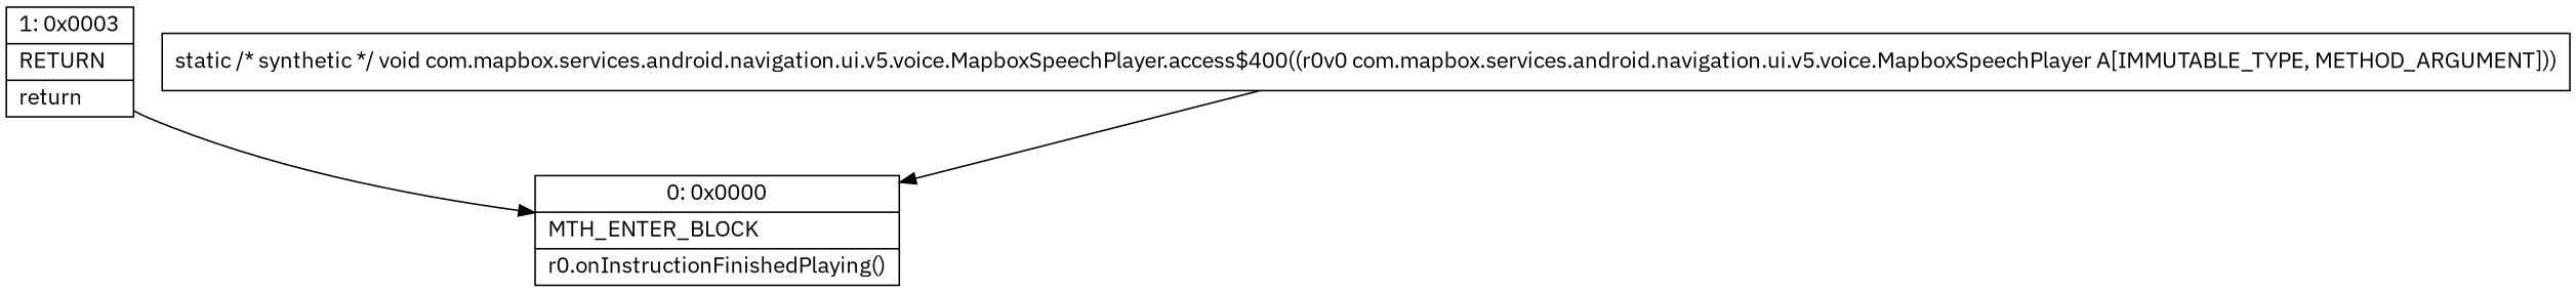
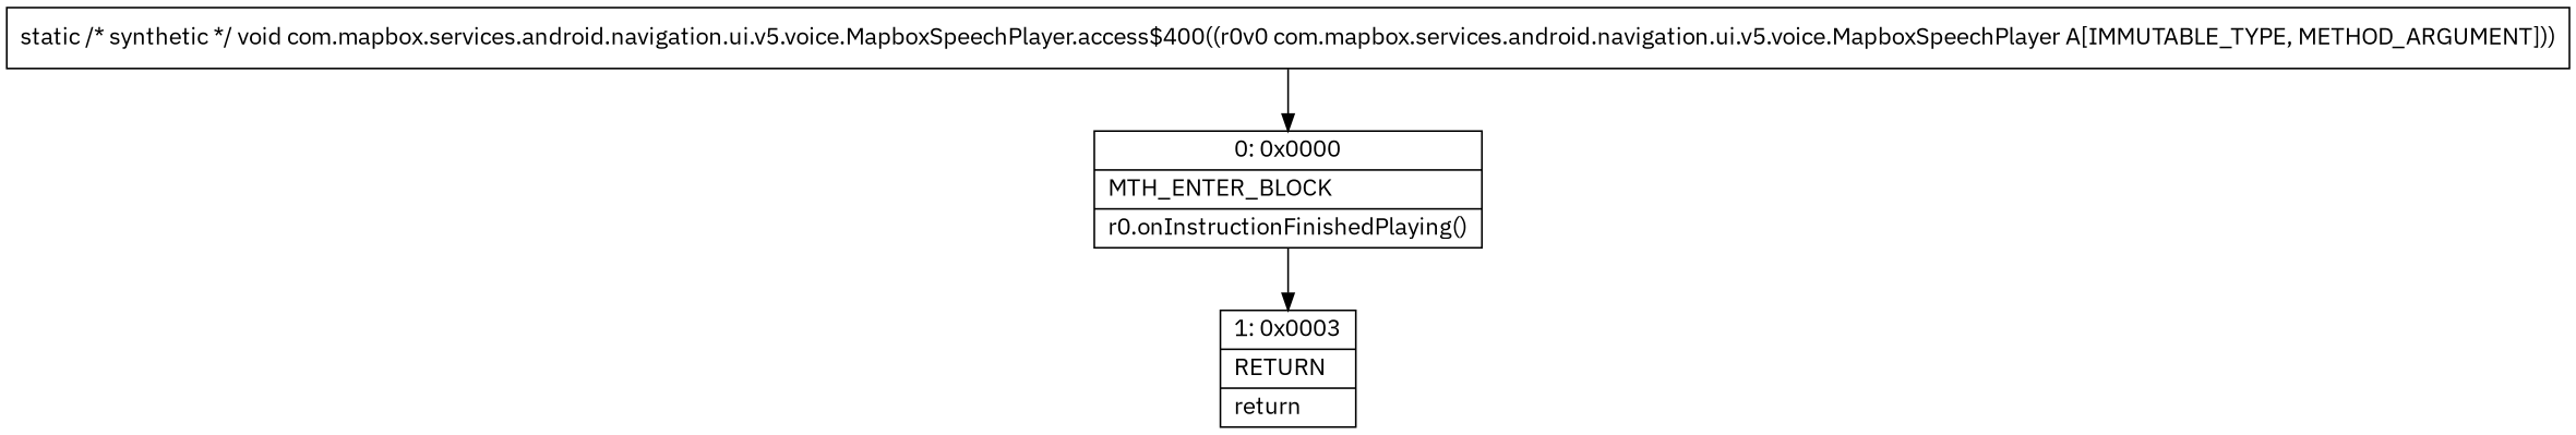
  digraph {
    fontname="IBM Plex Sans"
    node [shape=record fontname="IBM Plex Sans"]
    edge [fontname="IBM Plex Sans"]
    n1 [label="{0\:\ 0x0000|MTH_ENTER_BLOCK\l|r0.onInstructionFinishedPlaying()\l}"]
    n2 [label="{1\:\ 0x0003|RETURN\l|return\l}"]
    n3 [label="{static \/* synthetic *\/ void com.mapbox.services.android.navigation.ui.v5.voice.MapboxSpeechPlayer.access$400((r0v0 com.mapbox.services.android.navigation.ui.v5.voice.MapboxSpeechPlayer A[IMMUTABLE_TYPE, METHOD_ARGUMENT])) }"]
-   n2 -> n1
+   n1 -> n2
    n3 -> n1
  }
